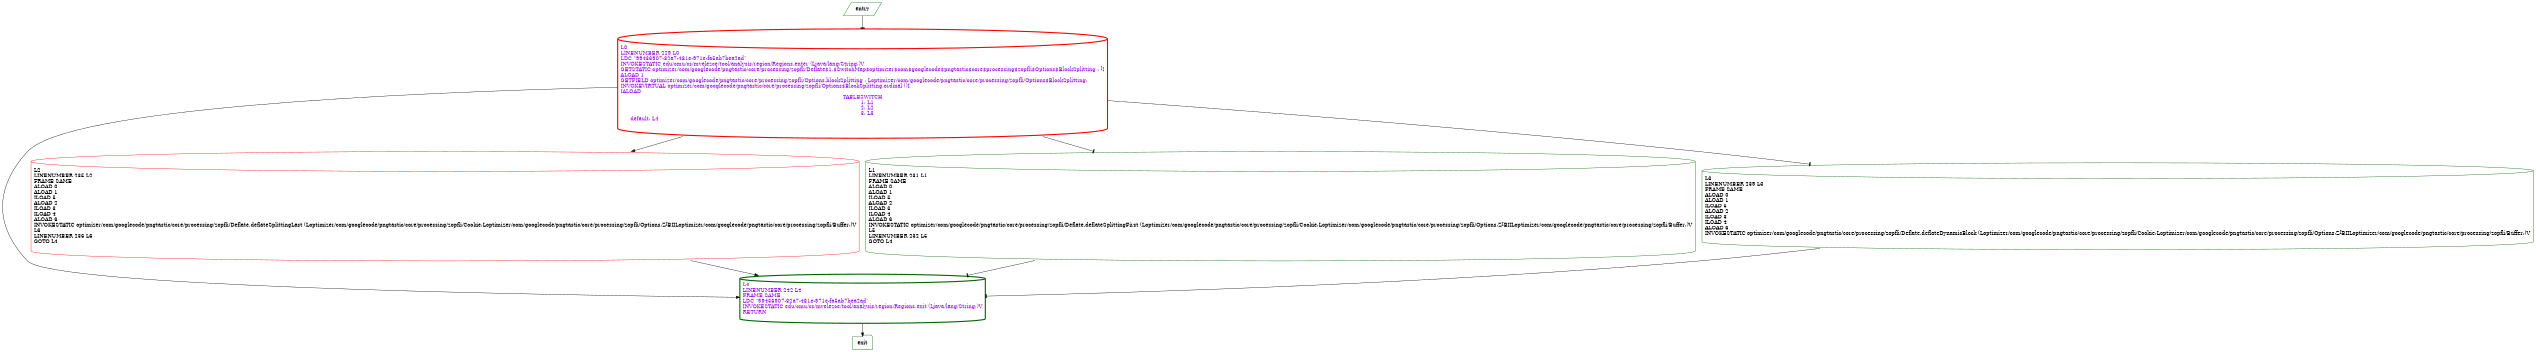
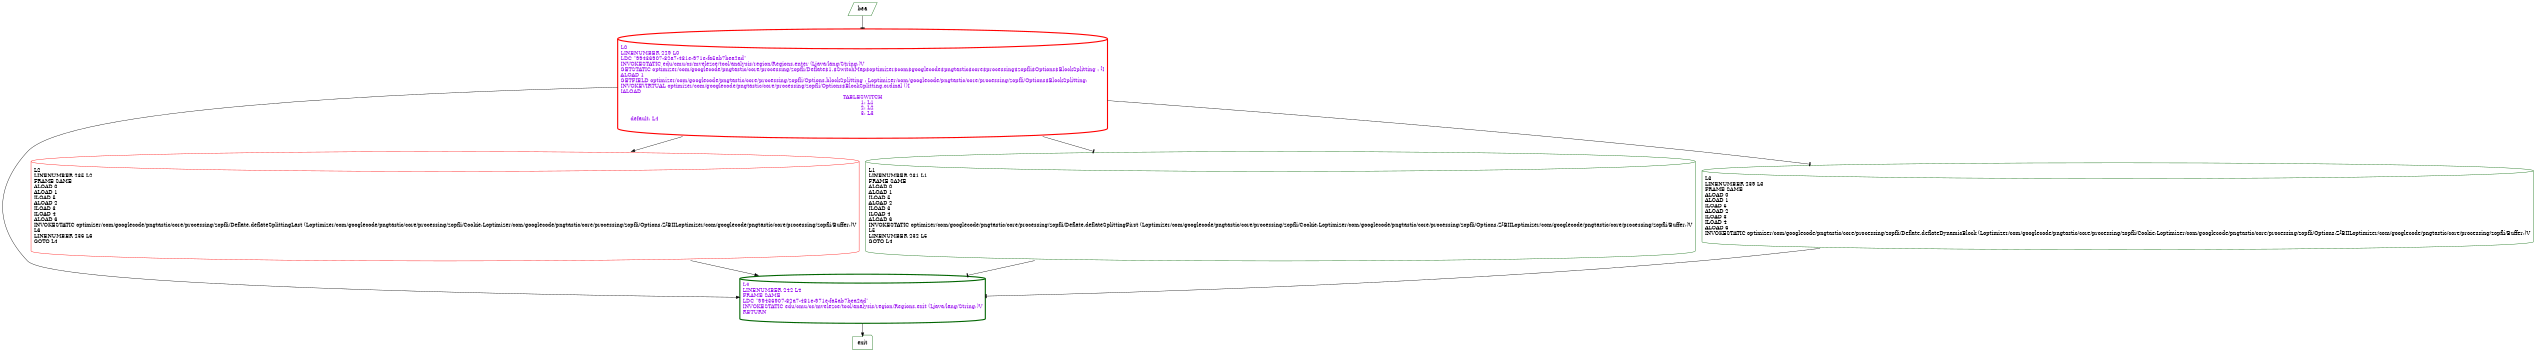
  digraph {
    node [color=darkgreen shape=cylinder]
    edge [arrowhead=tee]
    n1 [color=red fontcolor=purple label="L0\lLINENUMBER 229 L0\lLDC \"99436907-82a7-481e-971e-fa5ab7bea2ad\"\lINVOKESTATIC edu/cmu/cs/mvelezce/tool/analysis/region/Regions.enter (Ljava/lang/String;)V\lGETSTATIC optimizer/com/googlecode/pngtastic/core/processing/zopfli/Deflate$1.$SwitchMap$optimizer$com$googlecode$pngtastic$core$processing$zopfli$Options$BlockSplitting : [I\lALOAD 1\lGETFIELD optimizer/com/googlecode/pngtastic/core/processing/zopfli/Options.blockSplitting : Loptimizer/com/googlecode/pngtastic/core/processing/zopfli/Options$BlockSplitting;\lINVOKEVIRTUAL optimizer/com/googlecode/pngtastic/core/processing/zopfli/Options$BlockSplitting.ordinal ()I\lIALOAD\lTABLESWITCH\n      1: L1\n      2: L2\n      3: L3\n      default: L4\l" penwidth=3]
    n2 [fontcolor=purple label="L4\lLINENUMBER 242 L4\lFRAME SAME\lLDC \"99436907-82a7-481e-971e-fa5ab7bea2ad\"\lINVOKESTATIC edu/cmu/cs/mvelezce/tool/analysis/region/Regions.exit (Ljava/lang/String;)V\lRETURN\l" penwidth=3]
    n3 [label="L2\lLINENUMBER 235 L2\lFRAME SAME\lALOAD 0\lALOAD 1\lILOAD 5\lALOAD 2\lILOAD 3\lILOAD 4\lALOAD 6\lINVOKESTATIC optimizer/com/googlecode/pngtastic/core/processing/zopfli/Deflate.deflateSplittingLast (Loptimizer/com/googlecode/pngtastic/core/processing/zopfli/Cookie;Loptimizer/com/googlecode/pngtastic/core/processing/zopfli/Options;Z[BIILoptimizer/com/googlecode/pngtastic/core/processing/zopfli/Buffer;)V\lL6\lLINENUMBER 236 L6\lGOTO L4\l" color=red]
    n4 [label="L1\lLINENUMBER 231 L1\lFRAME SAME\lALOAD 0\lALOAD 1\lILOAD 5\lALOAD 2\lILOAD 3\lILOAD 4\lALOAD 6\lINVOKESTATIC optimizer/com/googlecode/pngtastic/core/processing/zopfli/Deflate.deflateSplittingFirst (Loptimizer/com/googlecode/pngtastic/core/processing/zopfli/Cookie;Loptimizer/com/googlecode/pngtastic/core/processing/zopfli/Options;Z[BIILoptimizer/com/googlecode/pngtastic/core/processing/zopfli/Buffer;)V\lL5\lLINENUMBER 232 L5\lGOTO L4\l"]
    n5 [label="L3\lLINENUMBER 239 L3\lFRAME SAME\lALOAD 0\lALOAD 1\lILOAD 5\lALOAD 2\lILOAD 3\lILOAD 4\lALOAD 6\lINVOKESTATIC optimizer/com/googlecode/pngtastic/core/processing/zopfli/Deflate.deflateDynamicBlock (Loptimizer/com/googlecode/pngtastic/core/processing/zopfli/Cookie;Loptimizer/com/googlecode/pngtastic/core/processing/zopfli/Options;Z[BIILoptimizer/com/googlecode/pngtastic/core/processing/zopfli/Buffer;)V\l"]
    exit [shape=folder]
-   entry [shape=parallelogram]
+   entry [shape=parallelogram label=bea]
    n1 -> n2 [arrowhead=normal]
    n1 -> n3 [arrowhead=normal]
    n1 -> n4
    n1 -> n5
    n2 -> exit [arrowhead=normal]
    n3 -> n2 [arrowhead=normal]
    n4 -> n2
    n5 -> n2
    entry -> n1
  }
